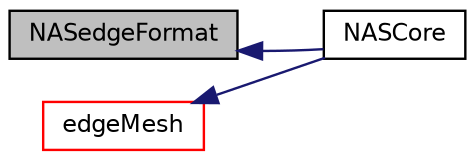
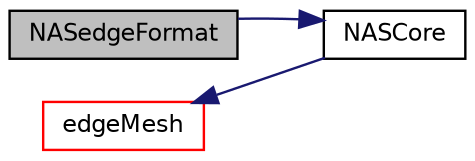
  digraph {
    rankdir=LR
    node [color=black fontname=Helvetica fontsize=10 shape=record]
    edge [color=midnightblue dir=back fontname=Helvetica fontsize=10 labelfontname=Helvetica labelfontsize=10 style=solid]
    n1 [fillcolor=grey75 fontcolor=black height=0.2 label=NASedgeFormat style=filled width=0.4]
    n2 [color=red height=0.2 label=edgeMesh width=0.4]
    n3 [height=0.2 label=NASCore width=0.4]
    n2 -> n3
-   n1 -> n3
+   n3 -> n1
  }
